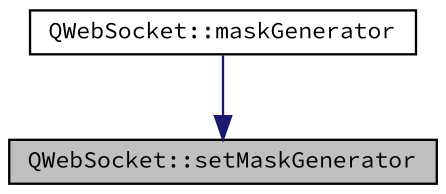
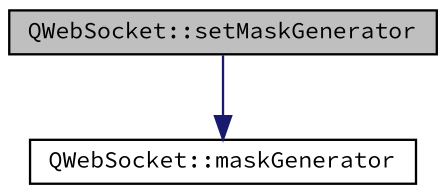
  digraph {
    rankdir=TB
    fontname="Source Code Pro"
    node [color=black fontname="Source Code Pro" fontsize=10 shape=record style=filled]
    n1 [fillcolor=grey75 fontcolor=black height=0.2 label="QWebSocket::setMaskGenerator" width=0.4]
    n2 [fillcolor=white height=0.2 label="QWebSocket::maskGenerator" width=0.4]
-   n2 -> n1 [color=midnightblue fontname="Source Code Pro" fontsize=10 labelfontname=Helvetica labelfontsize=10 style=solid]
+   n1 -> n2 [color=midnightblue fontname="Source Code Pro" fontsize=10 labelfontname=Helvetica labelfontsize=10 style=solid]
  }
